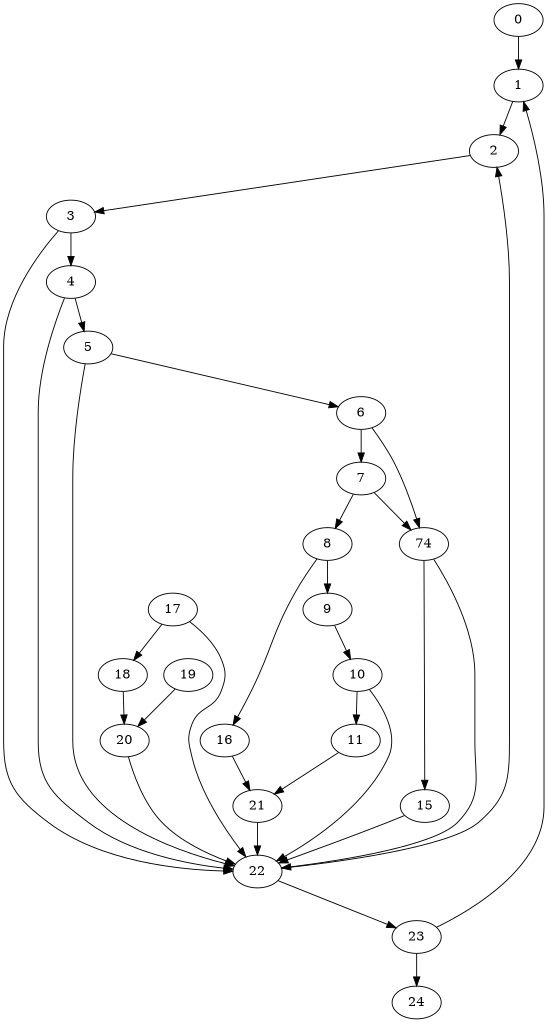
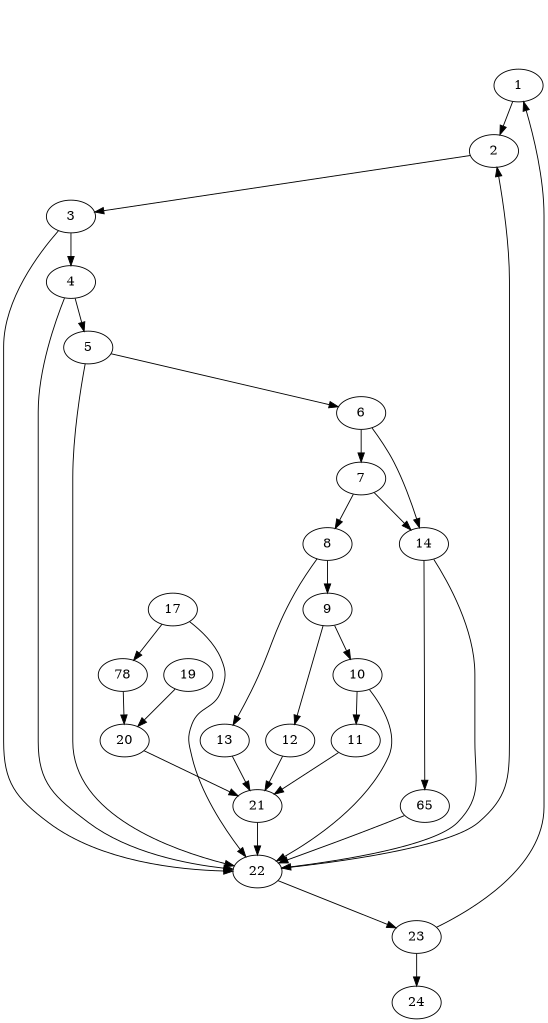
  digraph {
-   0
    1
    2
    3
    4
    22
    5
    23
    6
    7
-   14 [label=74]
+   14
    8
-   15
+   15 [label=65]
    9
-   13 [label=16]
+   13
    10
+   12
    21
    11
    17
-   18
+   18 [label=78]
    19
    20
    24
-   0 -> 1
    1 -> 2
    2 -> 3
    3 -> 4
    3 -> 22
    4 -> 22
    4 -> 5
    22 -> 2
    22 -> 23
    5 -> 22
    5 -> 6
    23 -> 1
    23 -> 24
    6 -> 7
    6 -> 14
    7 -> 14
    7 -> 8
    14 -> 22
    14 -> 15
    8 -> 9
    8 -> 13
    15 -> 22
    9 -> 10
+   9 -> 12
    13 -> 21
    10 -> 22
    10 -> 11
+   12 -> 21
    21 -> 22
    11 -> 21
    17 -> 22
    17 -> 18
    18 -> 20
    19 -> 20
-   20 -> 22
+   20 -> 21
  }
